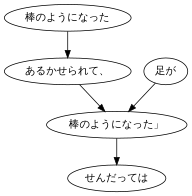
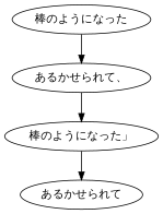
  digraph {
    fontname="Roboto Condensed"
    node [fontname="Roboto Condensed"]
    edge [fontname="Roboto Condensed"]
-   n1 [label="せんだっては"]
+   n1 [label="あるかせられて"]
    n2 [label="棒のようになった」"]
    n3 [label="棒のようになった"]
    n4 [label="あるかせられて、"]
-   n5 [label="足が"]
    n2 -> n1
    n3 -> n4
    n4 -> n2
-   n5 -> n2
  }
